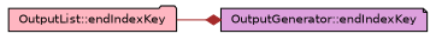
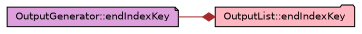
  digraph {
    rankdir=LR
    node [color=black fontname=Helvetica fontsize=10 style=filled]
    n1 [fillcolor=lightpink fontcolor=black height=0.2 label="OutputList::endIndexKey" shape=folder width=0.4]
    n2 [fillcolor=plum height=0.2 label="OutputGenerator::endIndexKey" shape=note width=0.4]
-   n1 -> n2 [color=brown fontname=Helvetica fontsize=10 labelfontname=Helvetica labelfontsize=10 style=solid arrowhead=diamond]
+   n2 -> n1 [color=brown fontname=Helvetica fontsize=10 labelfontname=Helvetica labelfontsize=10 style=solid arrowhead=diamond]
  }
